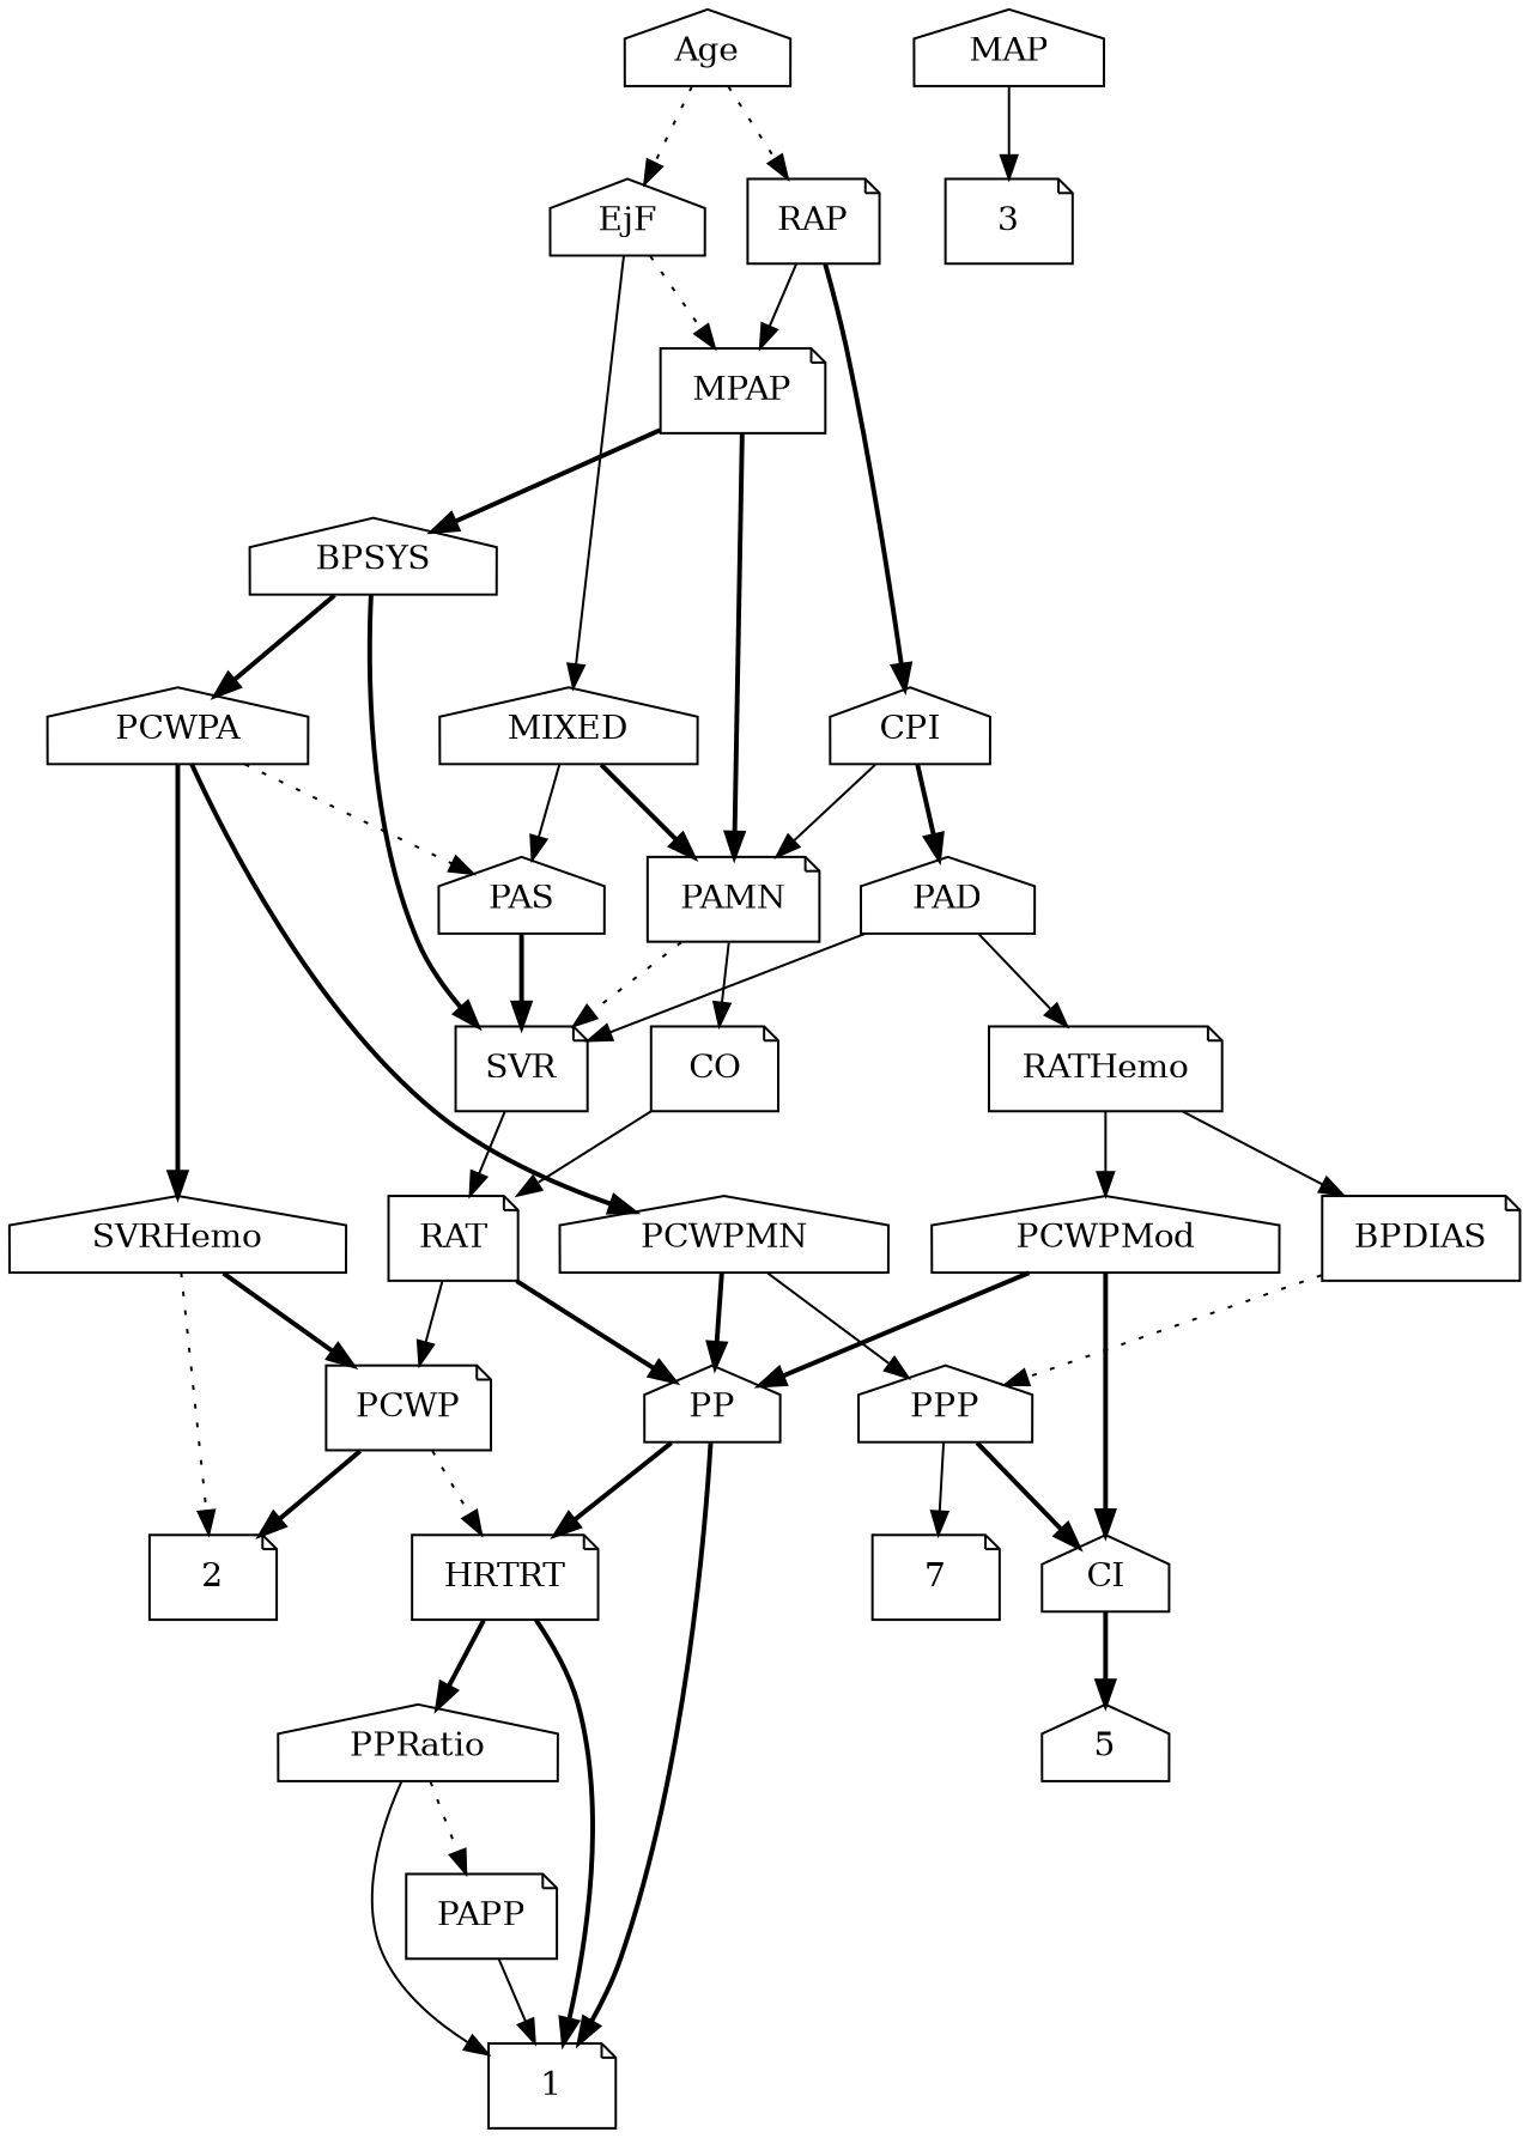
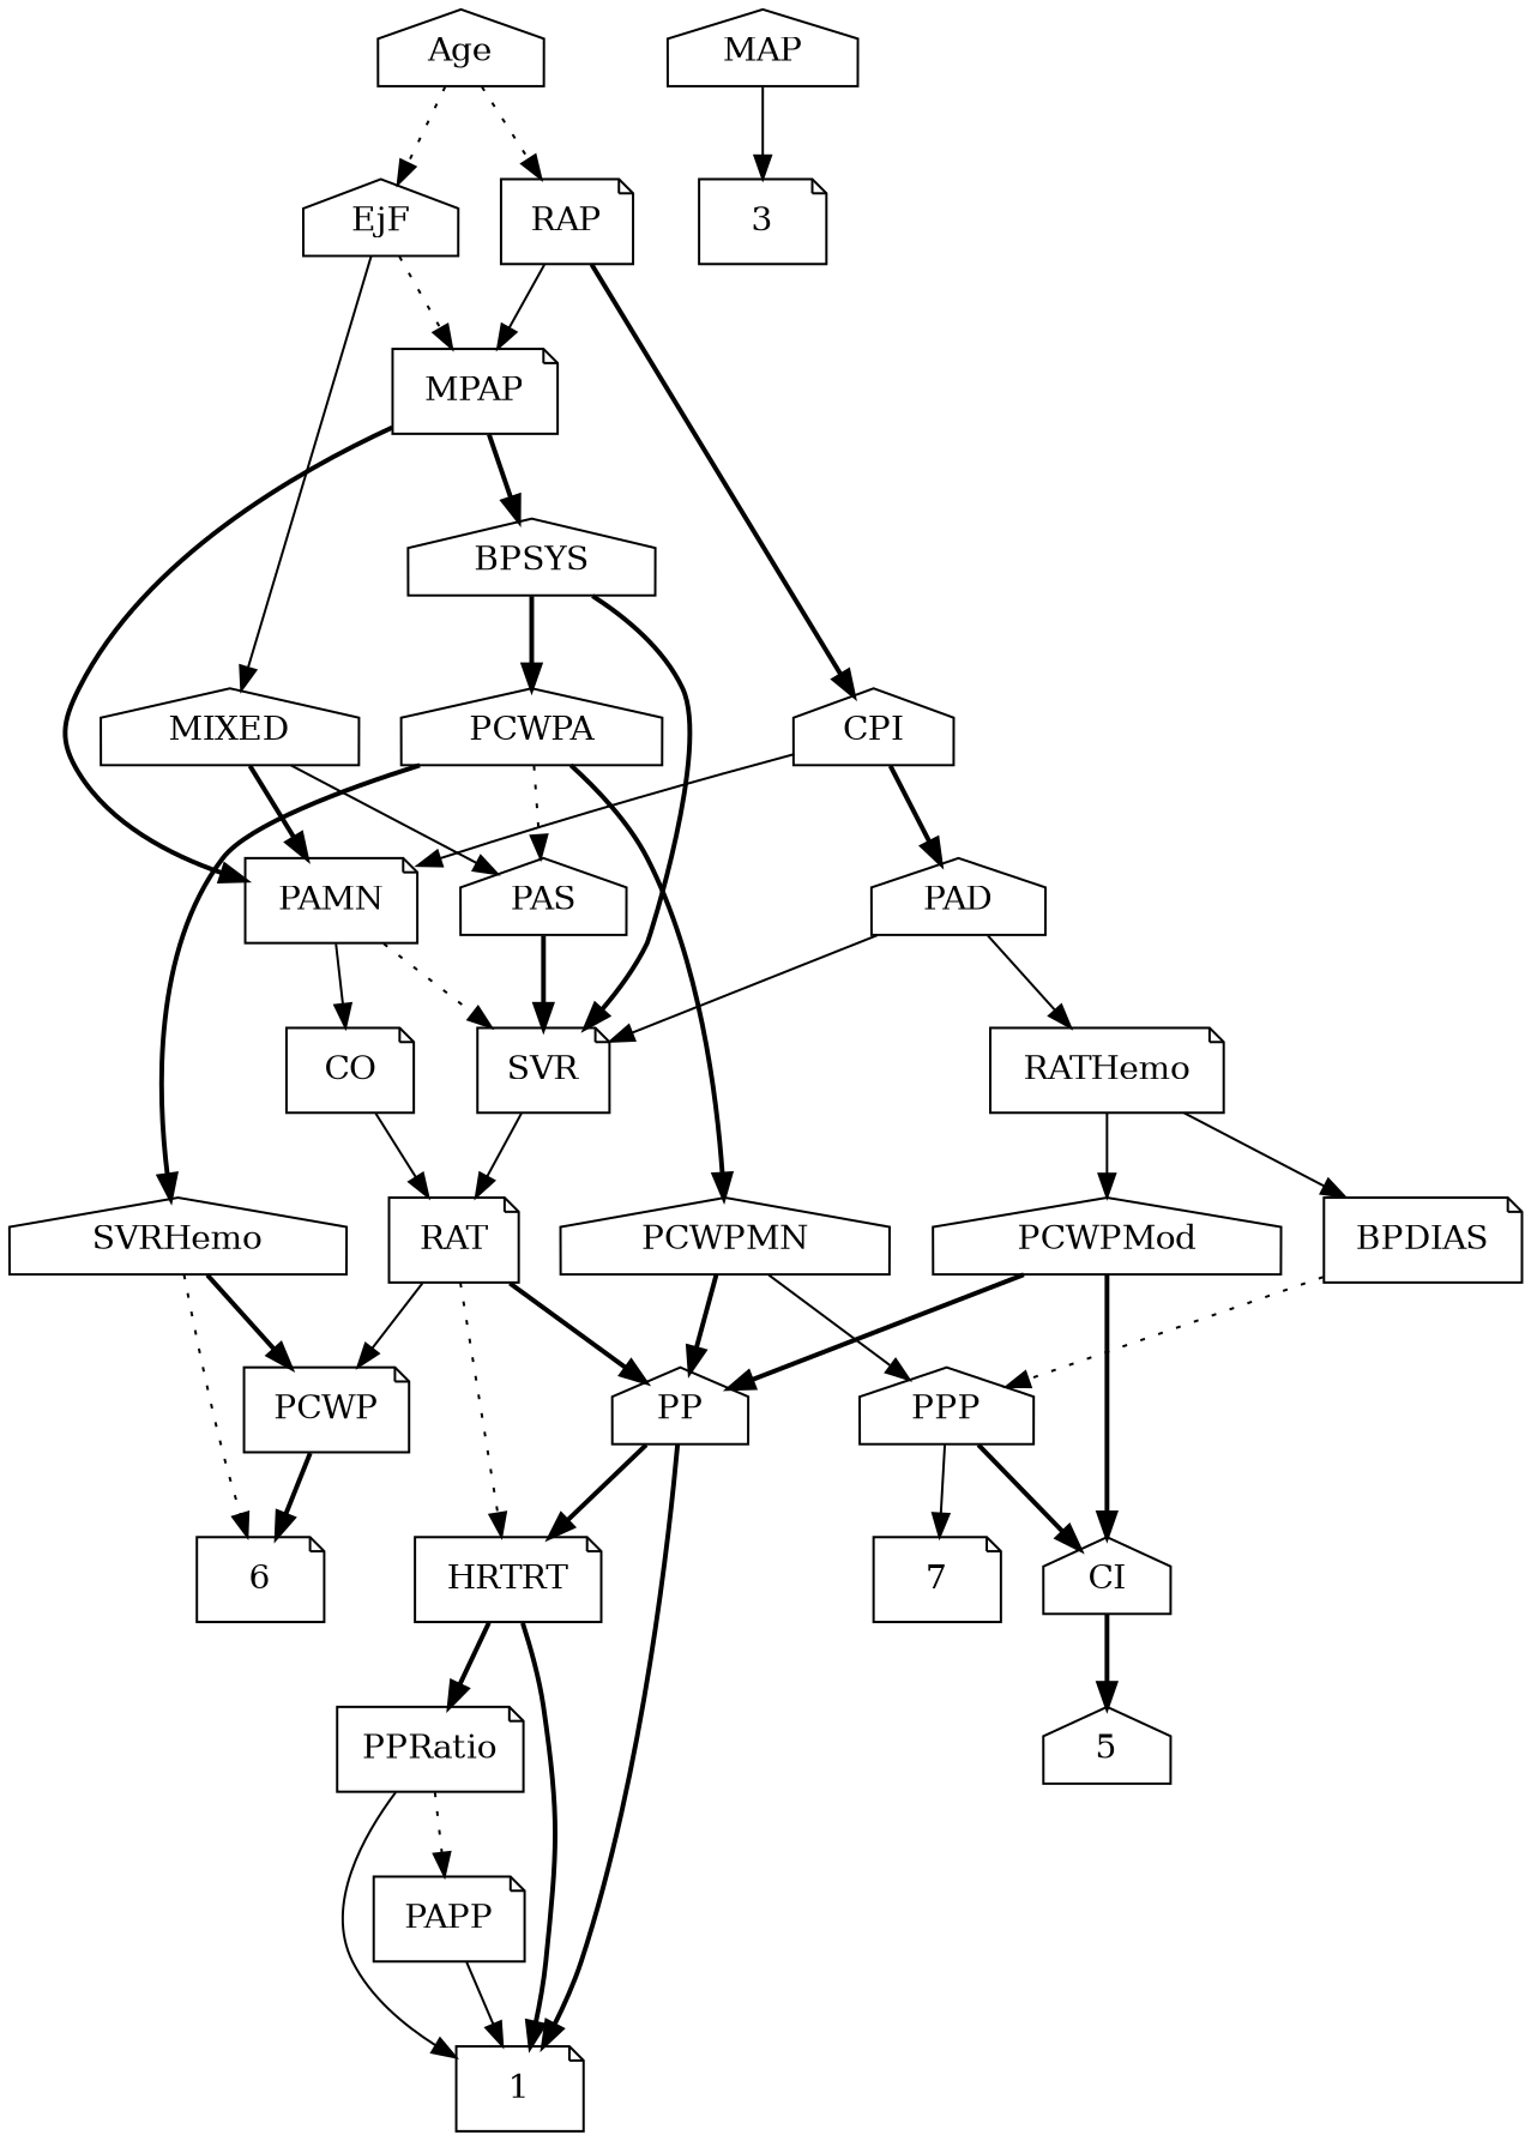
  strict digraph {
    fontname="DejaVu Serif"
    node [fontname="DejaVu Serif" shape=note]
    edge [fontname="DejaVu Serif" style=bold]
    1 [height=0.5 width=0.75]
-   2 [height=0.5 width=0.75]
+   2 [height=0.5 width=0.75 label=6]
    3 [height=0.5 width=0.75]
    n4 [height=0.5 label=7 width=0.75]
    5 [height=0.5 shape=house width=0.75]
    Age [height=0.5 shape=house width=0.75]
    EjF [height=0.5 shape=house width=0.75]
    RAP [height=0.5 width=0.77632]
    MIXED [height=0.5 shape=house width=1.1193]
    MPAP [height=0.5 width=0.97491]
    CPI [height=0.5 shape=house width=0.75]
    PAS [height=0.5 shape=house width=0.75]
    PAMN [height=0.5 width=1.011]
    BPSYS [height=0.5 shape=house width=1.0471]
    PAD [height=0.5 shape=house width=0.79437]
    SVR [height=0.5 width=0.77632]
    CO [height=0.5 width=0.75]
    PCWPA [height=0.5 shape=house width=1.1555]
    RATHemo [height=0.5 width=1.3721]
    RAT [height=0.5 width=0.75827]
    PCWPMN [height=0.5 shape=house width=1.3902]
    SVRHemo [height=0.5 shape=house width=1.3902]
    PP [height=0.5 shape=house width=0.75]
    PCWP [height=0.5 width=0.97491]
    PPP [height=0.5 shape=house width=0.75]
    PCWPMod [height=0.5 shape=house width=1.4443]
    BPDIAS [height=0.5 width=1.1735]
    CI [height=0.5 shape=house width=0.75]
    HRTRT [height=0.5 width=1.1013]
-   PPRatio [height=0.5 shape=house width=1.1013]
+   PPRatio [height=0.5 width=1.1013]
    MAP [height=0.5 shape=house width=0.84854]
    PAPP [height=0.5 width=0.88464]
    Age -> EjF [style=dotted]
    Age -> RAP [style=dotted]
    EjF -> MIXED [style=solid]
    EjF -> MPAP [style=dotted]
    RAP -> MPAP [style=solid]
    RAP -> CPI
    MIXED -> PAS [style=solid]
    MIXED -> PAMN
    MPAP -> PAMN
    MPAP -> BPSYS
    CPI -> PAMN [style=solid]
    CPI -> PAD
    PAS -> SVR
    PAMN -> SVR [style=dotted]
    PAMN -> CO [style=solid]
    BPSYS -> SVR
    BPSYS -> PCWPA
    PAD -> SVR [style=solid]
    PAD -> RATHemo [style=solid]
    SVR -> RAT [style=solid]
    CO -> RAT [style=solid]
    PCWPA -> PAS [style=dotted]
    PCWPA -> PCWPMN
    PCWPA -> SVRHemo
    RATHemo -> PCWPMod [style=solid]
    RATHemo -> BPDIAS [style=solid]
    RAT -> PP
    RAT -> PCWP [style=solid]
    PCWPMN -> PP
    PCWPMN -> PPP [style=solid]
    SVRHemo -> 2 [style=dotted]
    SVRHemo -> PCWP
    PP -> 1
    PP -> HRTRT
    PCWP -> 2
-   PCWP -> HRTRT [style=dotted]
+   RAT -> HRTRT [style=dotted]
    PPP -> n4 [style=solid]
    PPP -> CI
    PCWPMod -> PP
    PCWPMod -> CI
    BPDIAS -> PPP [style=dotted]
    CI -> 5
    HRTRT -> 1
    HRTRT -> PPRatio
    PPRatio -> 1 [style=solid]
    PPRatio -> PAPP [style=dotted]
    MAP -> 3 [style=solid]
    PAPP -> 1 [style=solid]
  }
